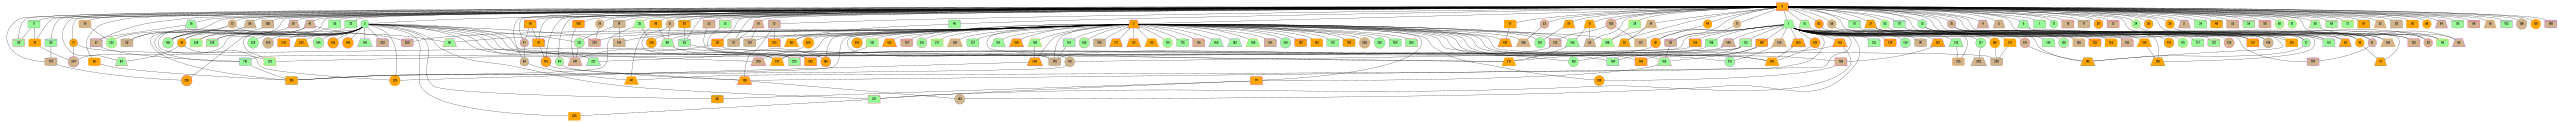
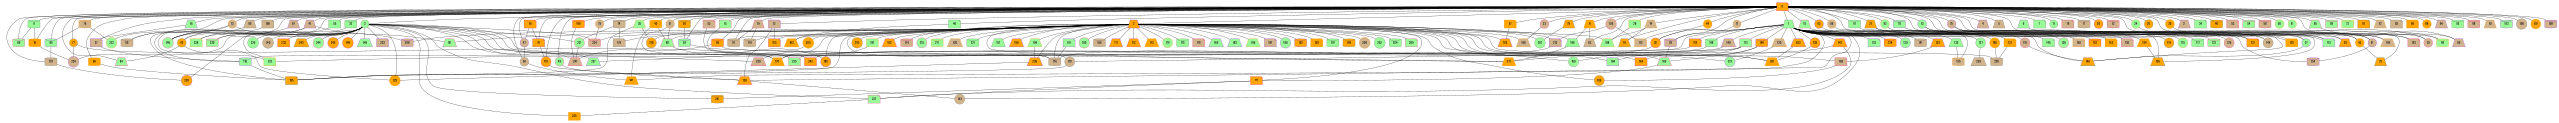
  graph {
    fontname=Oswald
    node [color=gray40 fillcolor=palegreen fontname=Oswald shape=circle style=filled]
    edge [fontname=Oswald]
    0 [color=deeppink fillcolor=orange shape=note]
    1 [shape=trapezium]
    2 [color=purple fillcolor=orange shape=trapezium]
    3
    4 [color=purple fillcolor=tan shape=trapezium]
    5 [fillcolor=tan shape=trapezium]
    6 [color=purple shape=trapezium]
    7 [shape=note]
    8 [color=darkorange fillcolor=orange shape=trapezium]
    9 [shape=cylinder]
    10 [color=darkorange fillcolor=orange shape=cylinder]
    11
    12 [color=purple fillcolor=tan shape=note]
    13 [color=darkorange fillcolor=tan]
    14 [color=darkorange fillcolor=tan shape=trapezium]
    15 [color=deeppink shape=trapezium]
    16 [color=deeppink fillcolor=tan shape=note]
    17 [fillcolor=tan shape=cylinder]
    18 [fillcolor=orange shape=trapezium]
    19 [color=deeppink fillcolor=tan shape=trapezium]
    20 [color=deeppink fillcolor=orange]
    21 [fillcolor=orange shape=trapezium]
    22 [color=deeppink fillcolor=tan shape=cylinder]
    23 [color=purple]
    24 [color=darkorange]
    25 [color=deeppink shape=note]
    26 [fillcolor=orange]
    27 [color=purple]
    28 [color=darkorange shape=note]
    29 [color=deeppink fillcolor=tan]
    30 [color=darkorange fillcolor=orange]
    31 [color=purple fillcolor=tan shape=trapezium]
    32 [shape=cylinder]
    33 [color=deeppink fillcolor=tan]
    34 [shape=note]
    35 [color=darkorange shape=trapezium]
    36 [color=purple shape=trapezium]
    37 [color=purple fillcolor=tan shape=note]
    38 [color=deeppink fillcolor=orange shape=note]
    39 [color=purple fillcolor=orange shape=trapezium]
    40 [fillcolor=orange shape=cylinder]
    41 [color=purple fillcolor=tan shape=trapezium]
    42 [color=darkorange fillcolor=orange]
    43 [fillcolor=orange]
    44 [color=darkorange fillcolor=orange]
    45 [color=darkorange fillcolor=orange shape=cylinder]
    46 [shape=note]
    47 [color=purple fillcolor=tan]
    48 [color=darkorange shape=cylinder]
    49 [color=deeppink]
    50 [fillcolor=tan shape=cylinder]
    51 [color=darkorange fillcolor=tan]
    52 [color=deeppink fillcolor=tan shape=note]
    53 [color=deeppink fillcolor=tan shape=note]
    54 [color=deeppink shape=cylinder]
    55 [shape=note]
    56 [fillcolor=orange shape=cylinder]
    57 [color=darkorange fillcolor=orange shape=note]
    58 [color=deeppink fillcolor=tan shape=cylinder]
    59 [color=purple shape=cylinder]
    60 [color=darkorange]
    61 [color=darkorange]
    62 [color=purple fillcolor=orange]
    63 [fillcolor=tan shape=trapezium]
    64 [fillcolor=tan]
    65 [color=deeppink shape=trapezium]
    66 [color=darkorange fillcolor=tan]
    67 [shape=cylinder]
    68 [color=deeppink shape=cylinder]
    69 [color=deeppink fillcolor=orange shape=cylinder]
    70 [color=purple fillcolor=orange shape=note]
    71 [color=darkorange fillcolor=tan]
    72 [color=darkorange shape=cylinder]
    73 [fillcolor=orange shape=trapezium]
    74 [fillcolor=tan shape=cylinder]
    75 [color=purple fillcolor=tan]
    76 [color=darkorange fillcolor=tan shape=cylinder]
    77 [fillcolor=orange]
    78 [fillcolor=orange shape=trapezium]
    79 [color=darkorange fillcolor=tan]
    80 [color=purple fillcolor=tan shape=trapezium]
    81 [fillcolor=orange shape=note]
    82 [color=darkorange fillcolor=tan shape=trapezium]
    83 [fillcolor=tan shape=note]
    84 [color=deeppink shape=trapezium]
    85 [color=purple shape=cylinder]
    86 [color=darkorange fillcolor=orange shape=note]
    87 [color=purple fillcolor=tan shape=trapezium]
    88 [color=darkorange fillcolor=orange]
    89 [color=deeppink shape=cylinder]
    90 [fillcolor=tan shape=trapezium]
    91 [color=purple fillcolor=tan]
    92 [color=darkorange]
    93 [color=purple fillcolor=tan shape=cylinder]
    94 [color=purple fillcolor=tan shape=trapezium]
    95 [shape=cylinder]
    96 [color=darkorange fillcolor=orange shape=cylinder]
    97 [fillcolor=tan shape=cylinder]
    98 [color=deeppink fillcolor=tan shape=cylinder]
    99 [color=darkorange fillcolor=tan shape=trapezium]
    100 [fillcolor=tan shape=note]
    101 [fillcolor=tan shape=cylinder]
    102 [color=deeppink fillcolor=tan shape=note]
    103 [color=purple shape=cylinder]
    104 [color=darkorange fillcolor=tan shape=trapezium]
    105 [color=deeppink fillcolor=tan]
    106 [fillcolor=tan]
    107 [color=darkorange fillcolor=orange]
    108 [color=deeppink fillcolor=orange shape=cylinder]
    109 [color=purple fillcolor=tan shape=cylinder]
    110 [color=deeppink fillcolor=orange]
    111 [color=purple shape=cylinder]
    246 [color=deeppink]
    128 [color=deeppink]
    130 [color=deeppink fillcolor=tan shape=note]
    131 [color=deeppink fillcolor=orange]
    132 [color=purple shape=note]
    133 [color=purple fillcolor=orange shape=trapezium]
    134 [color=deeppink fillcolor=orange shape=cylinder]
    129 [color=purple]
    136 [fillcolor=orange shape=trapezium]
    137 [color=deeppink fillcolor=orange shape=note]
    138 [color=deeppink fillcolor=orange shape=trapezium]
    139 [color=deeppink fillcolor=orange]
    140 [color=purple fillcolor=orange shape=cylinder]
    141 [fillcolor=tan shape=cylinder]
    142 [color=deeppink fillcolor=orange shape=trapezium]
    143 [fillcolor=tan]
    144 [fillcolor=tan]
    145 [shape=note]
    146 [fillcolor=orange shape=trapezium]
    147 [color=darkorange fillcolor=orange shape=trapezium]
    148 [shape=cylinder]
    149 [color=purple fillcolor=tan shape=trapezium]
    150 [color=darkorange fillcolor=tan shape=note]
    151 [color=purple shape=note]
    152 [color=deeppink fillcolor=orange shape=cylinder]
    153 [color=darkorange fillcolor=orange shape=note]
    154 [color=purple fillcolor=tan shape=cylinder]
    155 [color=darkorange fillcolor=tan shape=cylinder]
    156 [color=darkorange fillcolor=orange]
    135 [shape=trapezium]
    112 [color=darkorange fillcolor=tan shape=note]
    113 [color=deeppink shape=note]
    114 [fillcolor=orange]
    115 [color=darkorange]
    116 [color=purple shape=cylinder]
    117 [shape=cylinder]
    118 [color=purple fillcolor=orange shape=note]
    119 [color=deeppink fillcolor=tan]
    120 [color=darkorange fillcolor=tan shape=trapezium]
    121 [color=darkorange fillcolor=orange shape=note]
    122 [color=deeppink shape=cylinder]
    n154 [color=purple fillcolor=orange label=623 shape=trapezium]
    124 [color=darkorange fillcolor=orange shape=trapezium]
    125 [color=darkorange fillcolor=orange shape=note]
    126 [color=deeppink fillcolor=tan]
    127
    157 [shape=trapezium]
    158 [color=purple fillcolor=orange shape=trapezium]
    159
    160 [color=deeppink]
    161 [color=purple shape=note]
    162 [color=deeppink fillcolor=orange shape=trapezium]
    163 [color=darkorange fillcolor=orange shape=trapezium]
    164 [color=deeppink fillcolor=orange shape=note]
    165 [color=purple fillcolor=orange shape=note]
    166 [fillcolor=tan shape=cylinder]
    167 [color=deeppink shape=trapezium]
    168 [color=deeppink fillcolor=tan shape=note]
    169 [color=deeppink shape=trapezium]
    170 [color=darkorange fillcolor=orange shape=trapezium]
    171 [color=purple fillcolor=orange shape=trapezium]
    172 [color=deeppink fillcolor=orange shape=trapezium]
    173 [color=darkorange fillcolor=orange shape=trapezium]
    174 [color=darkorange]
    175 [shape=cylinder]
    176 [color=deeppink fillcolor=tan shape=note]
    177 [color=deeppink fillcolor=orange shape=note]
    178 [fillcolor=tan shape=note]
    179 [fillcolor=tan]
    180 [color=purple shape=trapezium]
    181 [color=darkorange shape=note]
    182 [color=purple fillcolor=orange shape=trapezium]
    183 [color=purple shape=trapezium]
    184 [color=purple shape=note]
    185 [color=purple fillcolor=orange]
    186 [color=darkorange shape=trapezium]
    187 [color=purple fillcolor=tan shape=note]
    188 [color=darkorange fillcolor=tan shape=trapezium]
    189 [fillcolor=orange]
    190 [color=purple]
    191 [color=deeppink shape=trapezium]
    192 [color=purple fillcolor=orange shape=cylinder]
    193 [color=darkorange fillcolor=orange shape=note]
    194 [color=darkorange shape=trapezium]
    195 [fillcolor=orange shape=note]
    196 [shape=trapezium]
    197 [shape=cylinder]
    198 [color=darkorange shape=trapezium]
    199 [fillcolor=orange shape=cylinder]
    200 [color=darkorange fillcolor=tan]
    201
    202
    204 [shape=cylinder]
    205 [color=darkorange fillcolor=orange]
    206 [color=purple fillcolor=orange shape=trapezium]
    207 [color=darkorange fillcolor=orange shape=trapezium]
    208 [color=purple fillcolor=tan shape=cylinder]
    209 [color=deeppink shape=note]
    210 [fillcolor=orange]
    211 [color=darkorange fillcolor=orange shape=trapezium]
    212 [color=purple fillcolor=tan shape=note]
    213 [color=purple]
    214 [color=deeppink fillcolor=tan shape=cylinder]
    215 [color=deeppink]
    216 [fillcolor=tan shape=cylinder]
    217 [color=darkorange shape=cylinder]
    218 [fillcolor=orange]
    219 [fillcolor=tan shape=cylinder]
    220 [color=darkorange fillcolor=tan shape=trapezium]
    221 [shape=cylinder]
    234 [color=deeppink fillcolor=tan shape=cylinder]
    222 [color=darkorange]
    223 [color=darkorange shape=note]
    224 [color=purple fillcolor=tan]
    225 [color=deeppink shape=note]
    226
    227 [color=deeppink shape=note]
    228 [color=darkorange shape=note]
    229 [color=darkorange fillcolor=orange]
    230 [color=deeppink shape=cylinder]
    231 [color=deeppink]
    232 [color=deeppink fillcolor=orange shape=note]
    233 [color=purple fillcolor=tan shape=note]
    235 [color=darkorange fillcolor=orange shape=note]
    236 [fillcolor=tan shape=cylinder]
    237 [color=purple shape=trapezium]
    238 [color=purple fillcolor=orange]
    239 [color=deeppink fillcolor=tan shape=trapezium]
    240 [fillcolor=tan]
    241 [fillcolor=orange shape=cylinder]
    242 [color=deeppink fillcolor=orange shape=note]
    243 [fillcolor=orange shape=trapezium]
    244 [color=deeppink]
    245 [color=purple fillcolor=orange]
    247 [color=deeppink fillcolor=tan shape=trapezium]
    248 [color=deeppink fillcolor=orange]
    249 [color=purple shape=trapezium]
    203 [fillcolor=tan shape=trapezium]
    0 -- 1
    0 -- 2
    0 -- 3
    0 -- 4
    0 -- 5
-   0 -- 6
    0 -- 7
    0 -- 8
    0 -- 9
    0 -- 10
    0 -- 11
    0 -- 12
    0 -- 13
    0 -- 14
    0 -- 15
    0 -- 16
    0 -- 17
    0 -- 18
    0 -- 19
    0 -- 20
    0 -- 21
    0 -- 22
    0 -- 23
    0 -- 24
    0 -- 25
    0 -- 26
    0 -- 27
    0 -- 28
    0 -- 29
    0 -- 30
    0 -- 31
    0 -- 32
    0 -- 33
    0 -- 34
    0 -- 35
    0 -- 36
    0 -- 37
    0 -- 38
    0 -- 39
    0 -- 40
    0 -- 41
    0 -- 42
    0 -- 43
    0 -- 44
    0 -- 45
    0 -- 46
    0 -- 47
    0 -- 48
    0 -- 49
    0 -- 50
    0 -- 51
    0 -- 52
    0 -- 53
    0 -- 54
    0 -- 55
    0 -- 56
    0 -- 57
    0 -- 58
    0 -- 59
    0 -- 60
    0 -- 61
    0 -- 62
    0 -- 63
    0 -- 64
    0 -- 65
    0 -- 66
    0 -- 67
    0 -- 68
    0 -- 69
    0 -- 70
    0 -- 71
    0 -- 72
    0 -- 73
    0 -- 74
    0 -- 75
    0 -- 76
    0 -- 77
    0 -- 78
    0 -- 79
    0 -- 80
    0 -- 81
    0 -- 82
    0 -- 83
    0 -- 84
    0 -- 85
    0 -- 86
    0 -- 87
    0 -- 88
    0 -- 89
    0 -- 90
    0 -- 91
    0 -- 92
    0 -- 93
    0 -- 94
    0 -- 95
    0 -- 96
    0 -- 97
    0 -- 98
    0 -- 99
    0 -- 100
    0 -- 101
    0 -- 102
    0 -- 103
    0 -- 104
    0 -- 105
    0 -- 106
    0 -- 107
    0 -- 108
    0 -- 109
    0 -- 110
    0 -- 111
    0 -- 246
    1 -- 128
    1 -- 130
    1 -- 131
    1 -- 132
    1 -- 133
    1 -- 134
    1 -- 129
    1 -- 136
    1 -- 137
    1 -- 138
    1 -- 139
    1 -- 140
    1 -- 141
    1 -- 142
    1 -- 143
    1 -- 144
    1 -- 145
    1 -- 146
    1 -- 147
    1 -- 148
    1 -- 149
    1 -- 150
    1 -- 151
    1 -- 152
    1 -- 153
    1 -- 154
    1 -- 155
    1 -- 156
    1 -- 135
    1 -- 112
    1 -- 113
    1 -- 114
    1 -- 115
    1 -- 116
    1 -- 117
    1 -- 118
    1 -- 119
    1 -- 120
    1 -- 121
    1 -- 122
    1 -- n154
    1 -- 124
    1 -- 125
    1 -- 126
    1 -- 127
    2 -- 97
    2 -- 157
    2 -- 158
    2 -- 159
    2 -- 160
    2 -- 161
    2 -- 162
    2 -- 163
    2 -- 164
    2 -- 165
    2 -- 166
    2 -- 167
    2 -- 168
    2 -- 169
    2 -- 170
    2 -- 171
    2 -- 172
    2 -- 173
    2 -- 174
    2 -- 175
    2 -- 176
    2 -- 177
    2 -- 178
    2 -- 179
    2 -- 180
    2 -- 181
    2 -- 182
    2 -- 183
    2 -- 184
    2 -- 185
    2 -- 186
    2 -- 187
    2 -- 188
    2 -- 189
    2 -- 190
    2 -- 191
    2 -- 192
    2 -- 193
    2 -- 194
    2 -- 195
    2 -- 196
    2 -- 197
    2 -- 198
    2 -- 199
    2 -- 200
    2 -- 201
    2 -- 202
    2 -- 204
    2 -- 205
    2 -- 206
    2 -- 207
    2 -- 208
    2 -- 209
    2 -- 210
    2 -- 211
    2 -- 212
    2 -- 213
    2 -- 214
    2 -- 215
    2 -- 216
    2 -- 217
    2 -- 218
    2 -- 219
    2 -- 220
    2 -- 221
    2 -- 234
    3 -- 246
    3 -- 234
    3 -- 222
    3 -- 223
    3 -- 224
    3 -- 225
    3 -- 226
    3 -- 227
    3 -- 228
    3 -- 229
    3 -- 230
    3 -- 231
    3 -- 232
    3 -- 233
    3 -- 235
    3 -- 236
    3 -- 237
    3 -- 238
    3 -- 239
    3 -- 240
    3 -- 241
    3 -- 242
    3 -- 243
    3 -- 244
    3 -- 245
    3 -- 247
    3 -- 248
    3 -- 249
    6 -- 102
    8 -- 63
    8 -- 196
    9 -- 10
    9 -- 89
    10 -- 224
    12 -- 138
    12 -- 165
    13 -- 50
    13 -- 195
    13 -- 208
    14 -- 18
    14 -- 198
    15 -- 137
    19 -- 97
    19 -- 219
    21 -- 39
    21 -- 125
    23 -- 27
    23 -- 42
    24 -- 29
    25 -- 216
    27 -- 146
    28 -- 198
    30 -- 48
    32 -- 230
    33 -- 188
    35 -- 195
    35 -- 218
    36 -- 37
    37 -- 116
    38 -- 47
    38 -- 70
    41 -- 43
    41 -- 246
    41 -- 191
    42 -- 73
    43 -- 84
    43 -- 229
    44 -- 131
    45 -- 147
    45 -- 167
    46 -- 163
    47 -- 64
    49 -- 138
    51 -- 167
    51 -- 170
    52 -- 216
    55 -- 228
    56 -- 59
    57 -- 182
    59 -- 211
    62 -- 144
    64 -- 147
    65 -- 80
    66 -- 146
    67 -- 136
    69 -- 207
    69 -- 247
    70 -- 110
    71 -- 93
    74 -- 178
    74 -- 231
    75 -- 91
    75 -- 104
+   76 -- 85
    76 -- 222
    77 -- 170
    77 -- 224
    78 -- 201
    79 -- 234
    85 -- 101
    87 -- 246
    90 -- 116
    91 -- 154
    92 -- 151
    93 -- 169
    96 -- 195
    100 -- 223
    101 -- 238
    105 -- 112
    105 -- 212
    108 -- 247
    110 -- 138
    111 -- 151
    131 -- 159
    133 -- 168
    138 -- 143
    139 -- 207
    140 -- 164
    140 -- 169
    142 -- 211
    142 -- 227
    148 -- 225
    149 -- 242
    156 -- 236
    135 -- 155
    113 -- 170
    113 -- 179
    113 -- 184
    116 -- 195
    118 -- 223
    119 -- 146
    120 -- 213
    121 -- 236
    n154 -- 207
    124 -- 136
    127 -- 203
    161 -- 216
    167 -- 185
    168 -- 189
    169 -- 177
    177 -- 227
    177 -- 241
    179 -- 195
    181 -- 239
    194 -- 206
    196 -- 211
    205 -- 237
    206 -- 229
    212 -- 216
    227 -- 235
    231 -- 247
  }
